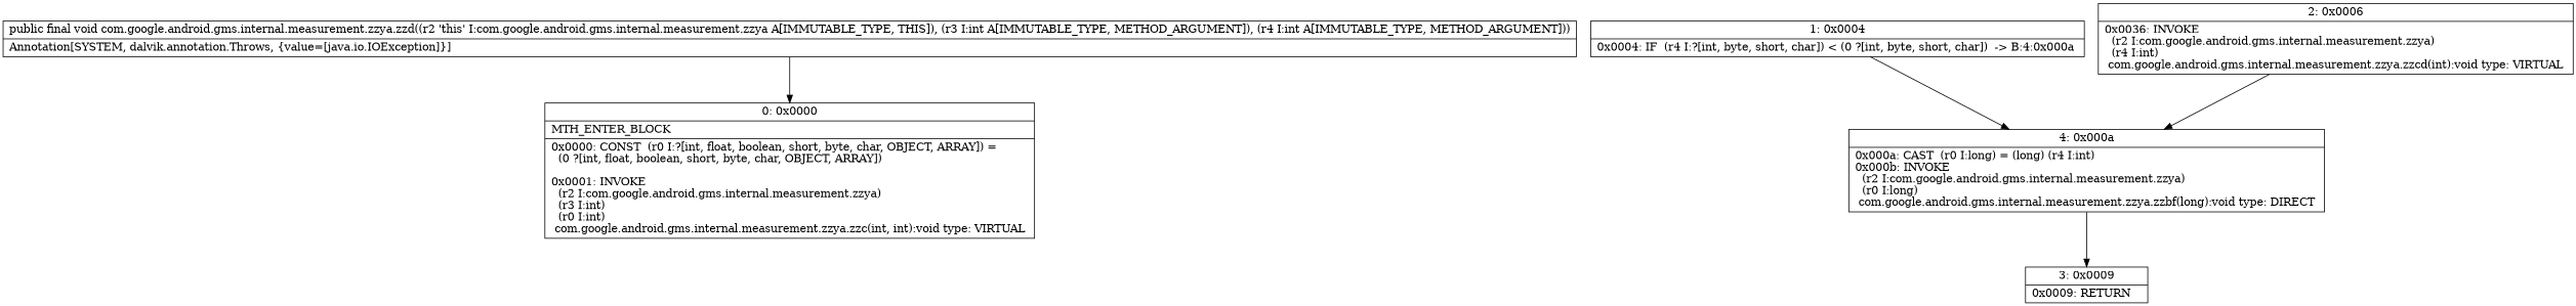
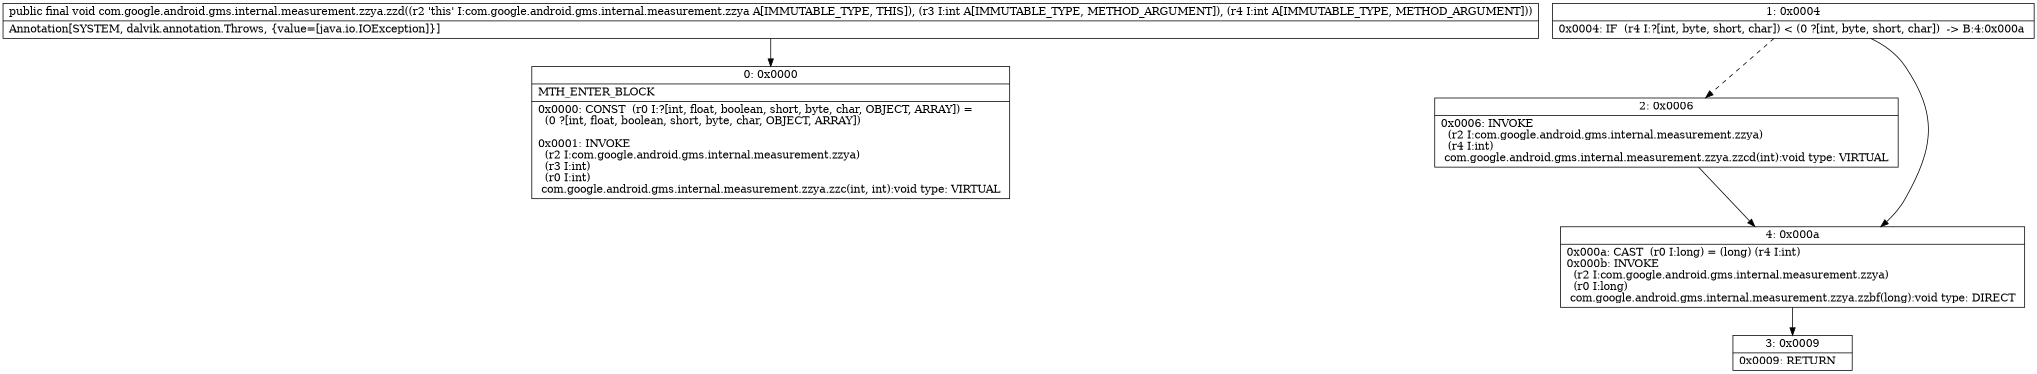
  digraph {
    node [shape=record]
    n1 [label="{0\:\ 0x0000|MTH_ENTER_BLOCK\l|0x0000: CONST  (r0 I:?[int, float, boolean, short, byte, char, OBJECT, ARRAY]) = \l  (0 ?[int, float, boolean, short, byte, char, OBJECT, ARRAY])\l \l0x0001: INVOKE  \l  (r2 I:com.google.android.gms.internal.measurement.zzya)\l  (r3 I:int)\l  (r0 I:int)\l com.google.android.gms.internal.measurement.zzya.zzc(int, int):void type: VIRTUAL \l}"]
    n2 [label="{1\:\ 0x0004|0x0004: IF  (r4 I:?[int, byte, short, char]) \< (0 ?[int, byte, short, char])  \-\> B:4:0x000a \l}"]
-   n3 [label="{2\:\ 0x0006|0x0036: INVOKE  \l  (r2 I:com.google.android.gms.internal.measurement.zzya)\l  (r4 I:int)\l com.google.android.gms.internal.measurement.zzya.zzcd(int):void type: VIRTUAL \l}"]
+   n3 [label="{2\:\ 0x0006|0x0006: INVOKE  \l  (r2 I:com.google.android.gms.internal.measurement.zzya)\l  (r4 I:int)\l com.google.android.gms.internal.measurement.zzya.zzcd(int):void type: VIRTUAL \l}"]
    n4 [label="{4\:\ 0x000a|0x000a: CAST  (r0 I:long) = (long) (r4 I:int) \l0x000b: INVOKE  \l  (r2 I:com.google.android.gms.internal.measurement.zzya)\l  (r0 I:long)\l com.google.android.gms.internal.measurement.zzya.zzbf(long):void type: DIRECT \l}"]
    n5 [label="{3\:\ 0x0009|0x0009: RETURN   \l}"]
    n6 [label="{public final void com.google.android.gms.internal.measurement.zzya.zzd((r2 'this' I:com.google.android.gms.internal.measurement.zzya A[IMMUTABLE_TYPE, THIS]), (r3 I:int A[IMMUTABLE_TYPE, METHOD_ARGUMENT]), (r4 I:int A[IMMUTABLE_TYPE, METHOD_ARGUMENT]))  | Annotation[SYSTEM, dalvik.annotation.Throws, \{value=[java.io.IOException]\}]\l}"]
+   n2 -> n3 [style=dashed]
    n2 -> n4
    n3 -> n4
    n4 -> n5
    n6 -> n1
  }
